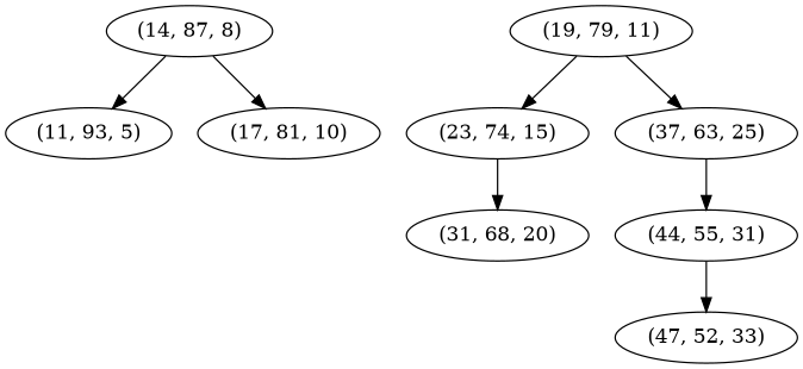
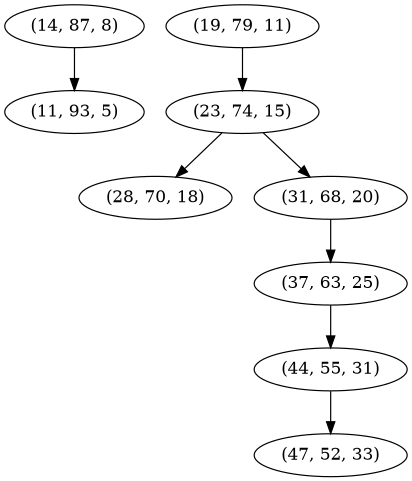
  digraph {
    "(14, 87, 8)"
    "(11, 93, 5)"
-   "(17, 81, 10)"
    "(19, 79, 11)"
    "(23, 74, 15)"
+   "(28, 70, 18)"
    "(31, 68, 20)"
    "(37, 63, 25)"
    "(44, 55, 31)"
    "(47, 52, 33)"
    "(14, 87, 8)" -> "(11, 93, 5)"
-   "(14, 87, 8)" -> "(17, 81, 10)"
    "(19, 79, 11)" -> "(23, 74, 15)"
+   "(23, 74, 15)" -> "(28, 70, 18)"
    "(23, 74, 15)" -> "(31, 68, 20)"
-   "(19, 79, 11)" -> "(37, 63, 25)"
+   "(31, 68, 20)" -> "(37, 63, 25)"
    "(37, 63, 25)" -> "(44, 55, 31)"
    "(44, 55, 31)" -> "(47, 52, 33)"
  }
